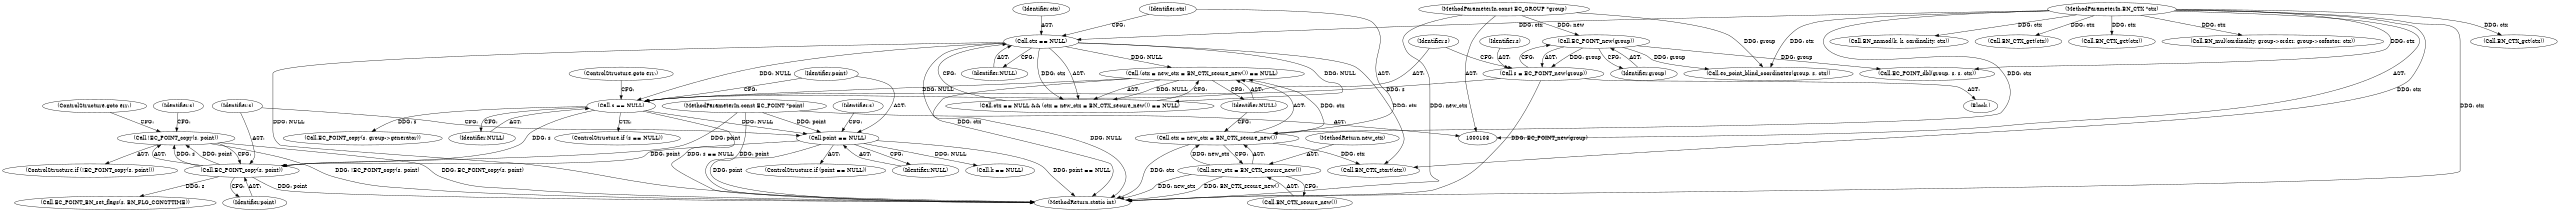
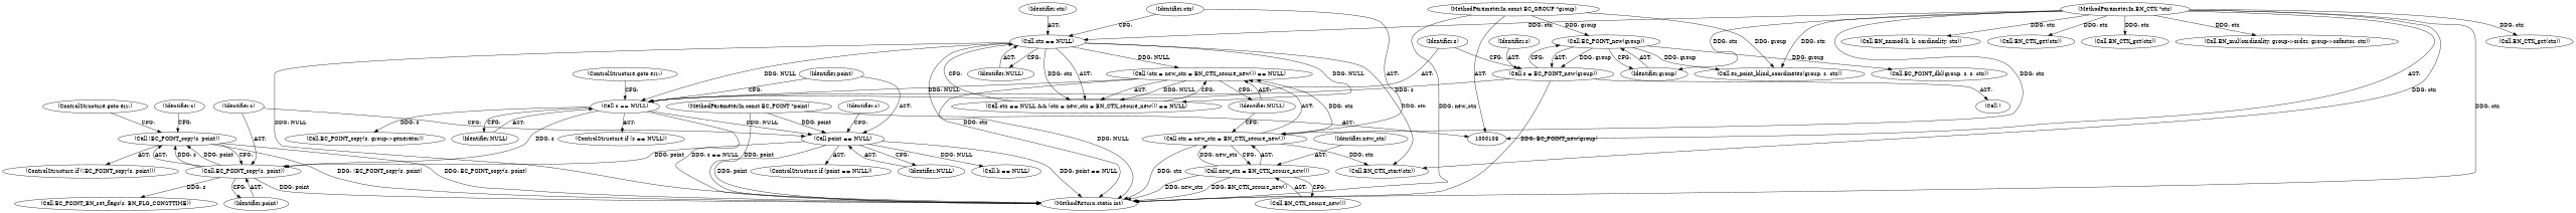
  digraph {
    n1 [label="(Call,!EC_POINT_copy(s, point))"]
    n2 [label="(Call,EC_POINT_copy(s, point))"]
    n3 [label="(ControlStructure,if (!EC_POINT_copy(s, point)))"]
    n4 [label="(MethodReturn,static int)"]
    n5 [label="(Call,EC_POINT_BN_set_flags(s, BN_FLG_CONSTTIME))"]
    n6 [label="(Identifier,point)"]
    n7 [label="(Call,s == NULL)"]
    n8 [label="(Call,point == NULL)"]
    n9 [label="(ControlStructure,if (s == NULL))"]
    n10 [label="(Call,EC_POINT_copy(s, group->generator))"]
    n11 [label="(Identifier,NULL)"]
    n12 [label="(Identifier,NULL)"]
    n13 [label="(Call,k == NULL)"]
    n14 [label="(ControlStructure,if (point == NULL))"]
    n15 [label="(Call,s = EC_POINT_new(group))"]
    n16 [label="(Call,EC_POINT_new(group))"]
-   n17 [label="(Block,)"]
+   n17 [label="(Call,)"]
    n18 [label="(Identifier,group)"]
    n19 [label="(Call,ec_point_blind_coordinates(group, s, ctx))"]
    n20 [label="(Call,EC_POINT_dbl(group, s, s, ctx))"]
    n21 [label="(MethodParameterIn,const EC_GROUP *group)"]
    1000108
    n23 [label="(Call,ctx == NULL)"]
    n24 [label="(Call,(ctx = new_ctx = BN_CTX_secure_new()) == NULL)"]
    n25 [label="(Identifier,NULL)"]
    n26 [label="(Call,BN_CTX_start(ctx))"]
    n27 [label="(Call,ctx == NULL && (ctx = new_ctx = BN_CTX_secure_new()) == NULL)"]
    n28 [label="(Identifier,NULL)"]
    n29 [label="(MethodParameterIn,BN_CTX *ctx)"]
    n30 [label="(Call,ctx = new_ctx = BN_CTX_secure_new())"]
    n31 [label="(Call,BN_nnmod(k, k, cardinality, ctx))"]
    n32 [label="(Call,BN_CTX_get(ctx))"]
    n33 [label="(Call,BN_CTX_get(ctx))"]
    n34 [label="(Call,BN_mul(cardinality, group->order, group->cofactor, ctx))"]
    n35 [label="(Call,BN_CTX_get(ctx))"]
    n36 [label="(Call,new_ctx = BN_CTX_secure_new())"]
    n37 [label="(Call,BN_CTX_secure_new())"]
    n38 [label="(MethodParameterIn,const EC_POINT *point)"]
    n39 [label="(ControlStructure,goto err;)"]
    n40 [label="(Identifier,s)"]
    n41 [label="(Identifier,s)"]
    n42 [label="(ControlStructure,goto err;)"]
    n43 [label="(Identifier,s)"]
    n44 [label="(Identifier,ctx)"]
    n45 [label="(Identifier,s)"]
    n46 [label="(Identifier,point)"]
    n47 [label="(Identifier,ctx)"]
    n48 [label="(Identifier,s)"]
-   n49 [label="(MethodReturn,new_ctx)"]
+   n49 [label="(Identifier,new_ctx)"]
    n1 -> n2 [label="CFG: "]
    n1 -> n3 [label="AST: "]
    n1 -> n4 [label="DDG: !EC_POINT_copy(s, point)"]
    n1 -> n4 [label="DDG: EC_POINT_copy(s, point)"]
    n2 -> n1 [label="AST: "]
    n2 -> n1 [label="DDG: s"]
    n2 -> n1 [label="DDG: point"]
    n2 -> n4 [label="DDG: point"]
    n2 -> n5 [label="DDG: s"]
    n2 -> n6 [label="CFG: "]
    n6 -> n2 [label="AST: "]
    n7 -> n2 [label="DDG: s"]
    n7 -> n4 [label="DDG: s == NULL"]
    n7 -> n8 [label="DDG: NULL"]
-   n7 -> n9 [label="CTX: "]
+   n7 -> n9 [label="AST: "]
    n7 -> n10 [label="DDG: s"]
    n7 -> n11 [label="CFG: "]
    n8 -> n2 [label="DDG: point"]
    n8 -> n4 [label="DDG: point"]
    n8 -> n4 [label="DDG: point == NULL"]
    n8 -> n12 [label="CFG: "]
    n8 -> n13 [label="DDG: NULL"]
    n8 -> n14 [label="AST: "]
    n11 -> n7 [label="AST: "]
    n12 -> n8 [label="AST: "]
    n15 -> n4 [label="DDG: EC_POINT_new(group)"]
    n15 -> n7 [label="DDG: s"]
    n15 -> n16 [label="CFG: "]
    n15 -> n17 [label="AST: "]
    n16 -> n15 [label="AST: "]
    n16 -> n15 [label="DDG: group"]
    n16 -> n18 [label="CFG: "]
    n16 -> n19 [label="DDG: group"]
    n16 -> n20 [label="DDG: group"]
    n18 -> n16 [label="AST: "]
    n21 -> n4 [label="DDG: new_ctx"]
-   n21 -> n16 [label="DDG: new"]
+   n21 -> n16 [label="DDG: group"]
    n21 -> n19 [label="DDG: group"]
    n21 -> 1000108 [label="AST: "]
    n23 -> n4 [label="DDG: NULL"]
    n23 -> n4 [label="DDG: ctx"]
    n23 -> n7 [label="DDG: NULL"]
    n23 -> n24 [label="DDG: NULL"]
    n23 -> n25 [label="CFG: "]
    n23 -> n26 [label="DDG: ctx"]
    n23 -> n27 [label="AST: "]
    n23 -> n27 [label="DDG: ctx"]
    n23 -> n27 [label="DDG: NULL"]
    n24 -> n4 [label="DDG: NULL"]
    n24 -> n7 [label="DDG: NULL"]
    n24 -> n27 [label="AST: "]
    n24 -> n27 [label="DDG: NULL"]
    n24 -> n28 [label="CFG: "]
    n25 -> n23 [label="AST: "]
    n27 -> n23 [label="CFG: "]
    n27 -> n24 [label="CFG: "]
    n28 -> n24 [label="AST: "]
    n28 -> n30 [label="CFG: "]
    n29 -> n4 [label="DDG: ctx"]
    n29 -> n19 [label="DDG: ctx"]
-   n29 -> n20 [label="DDG: ctx"]
+   n29 -> n18 [label="DDG: ctx"]
    n29 -> 1000108 [label="AST: "]
    n29 -> n23 [label="DDG: ctx"]
    n29 -> n26 [label="DDG: ctx"]
    n29 -> n30 [label="DDG: ctx"]
    n29 -> n31 [label="DDG: ctx"]
    n29 -> n32 [label="DDG: ctx"]
    n29 -> n33 [label="DDG: ctx"]
    n29 -> n34 [label="DDG: ctx"]
    n29 -> n35 [label="DDG: ctx"]
    n30 -> n4 [label="DDG: ctx"]
    n30 -> n24 [label="AST: "]
    n30 -> n24 [label="DDG: ctx"]
    n30 -> n26 [label="DDG: ctx"]
    n30 -> n36 [label="CFG: "]
    n36 -> n4 [label="DDG: BN_CTX_secure_new()"]
    n36 -> n4 [label="DDG: new_ctx"]
    n36 -> n30 [label="AST: "]
    n36 -> n30 [label="DDG: new_ctx"]
    n36 -> n37 [label="CFG: "]
    n37 -> n36 [label="AST: "]
-   n38 -> n2 [label="DDG: point"]
    n38 -> n4 [label="DDG: point"]
    n38 -> n8 [label="DDG: point"]
    n38 -> 1000108 [label="AST: "]
    n39 -> n7 [label="CFG: "]
    n40 -> n7 [label="AST: "]
    n40 -> n15 [label="CFG: "]
    n41 -> n8 [label="CFG: "]
    n42 -> n1 [label="CFG: "]
    n43 -> n1 [label="CFG: "]
    n44 -> n23 [label="AST: "]
    n45 -> n15 [label="AST: "]
    n46 -> n7 [label="CFG: "]
    n46 -> n8 [label="AST: "]
    n47 -> n23 [label="CFG: "]
    n47 -> n30 [label="AST: "]
    n48 -> n2 [label="AST: "]
    n48 -> n8 [label="CFG: "]
    n49 -> n36 [label="AST: "]
  }
